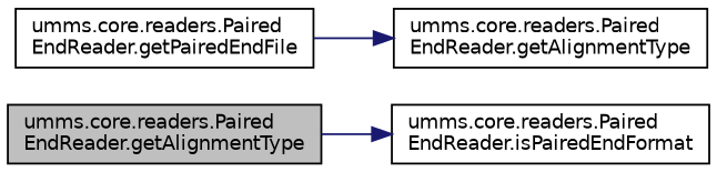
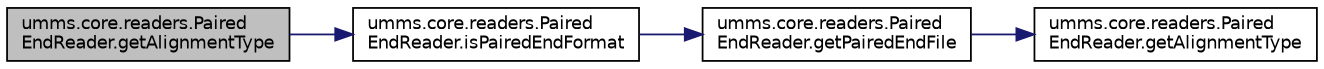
  digraph {
    rankdir=LR
    node [color=black fillcolor=white fontname=Helvetica fontsize=10 shape=record style=filled]
    edge [color=midnightblue fontname=Helvetica fontsize=10 labelfontname=Helvetica labelfontsize=10 style=solid]
    n1 [fillcolor=grey75 fontcolor=black height=0.2 label="umms.core.readers.Paired\lEndReader.getAlignmentType" width=0.4]
    n2 [height=0.2 label="umms.core.readers.Paired\lEndReader.isPairedEndFormat" width=0.4]
    n3 [height=0.2 label="umms.core.readers.Paired\lEndReader.getPairedEndFile" width=0.4]
    n4 [height=0.2 label="umms.core.readers.Paired\lEndReader.getAlignmentType" width=0.4]
    n1 -> n2
+   n2 -> n3
    n3 -> n4
  }
